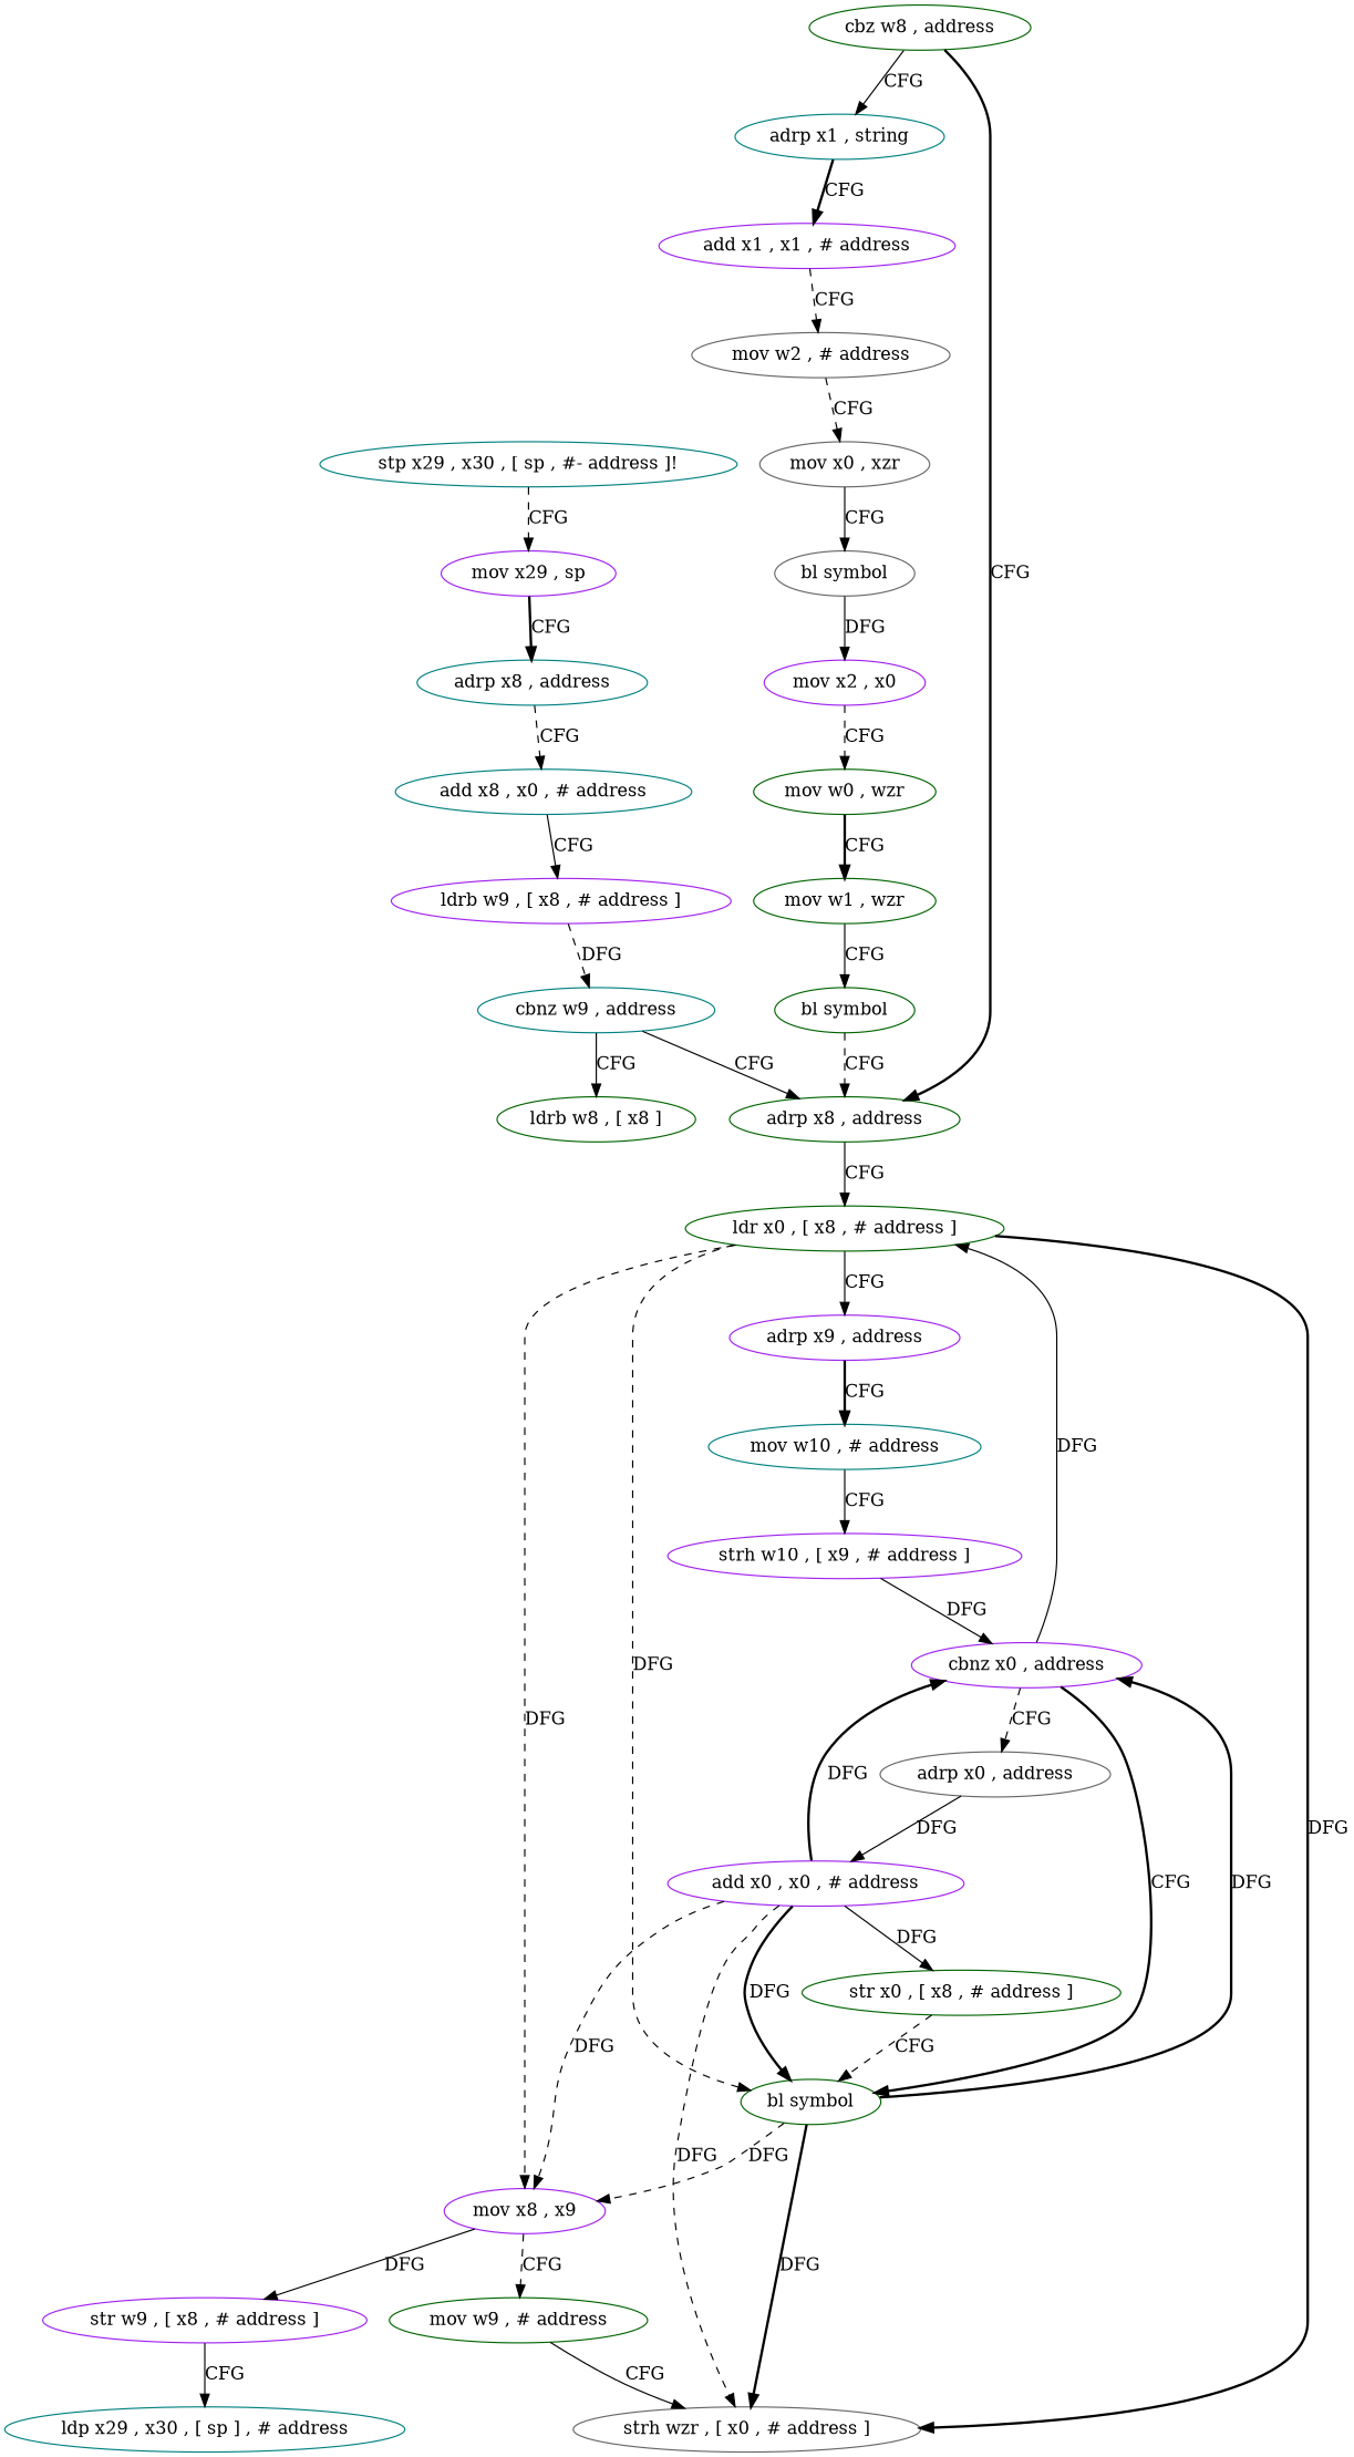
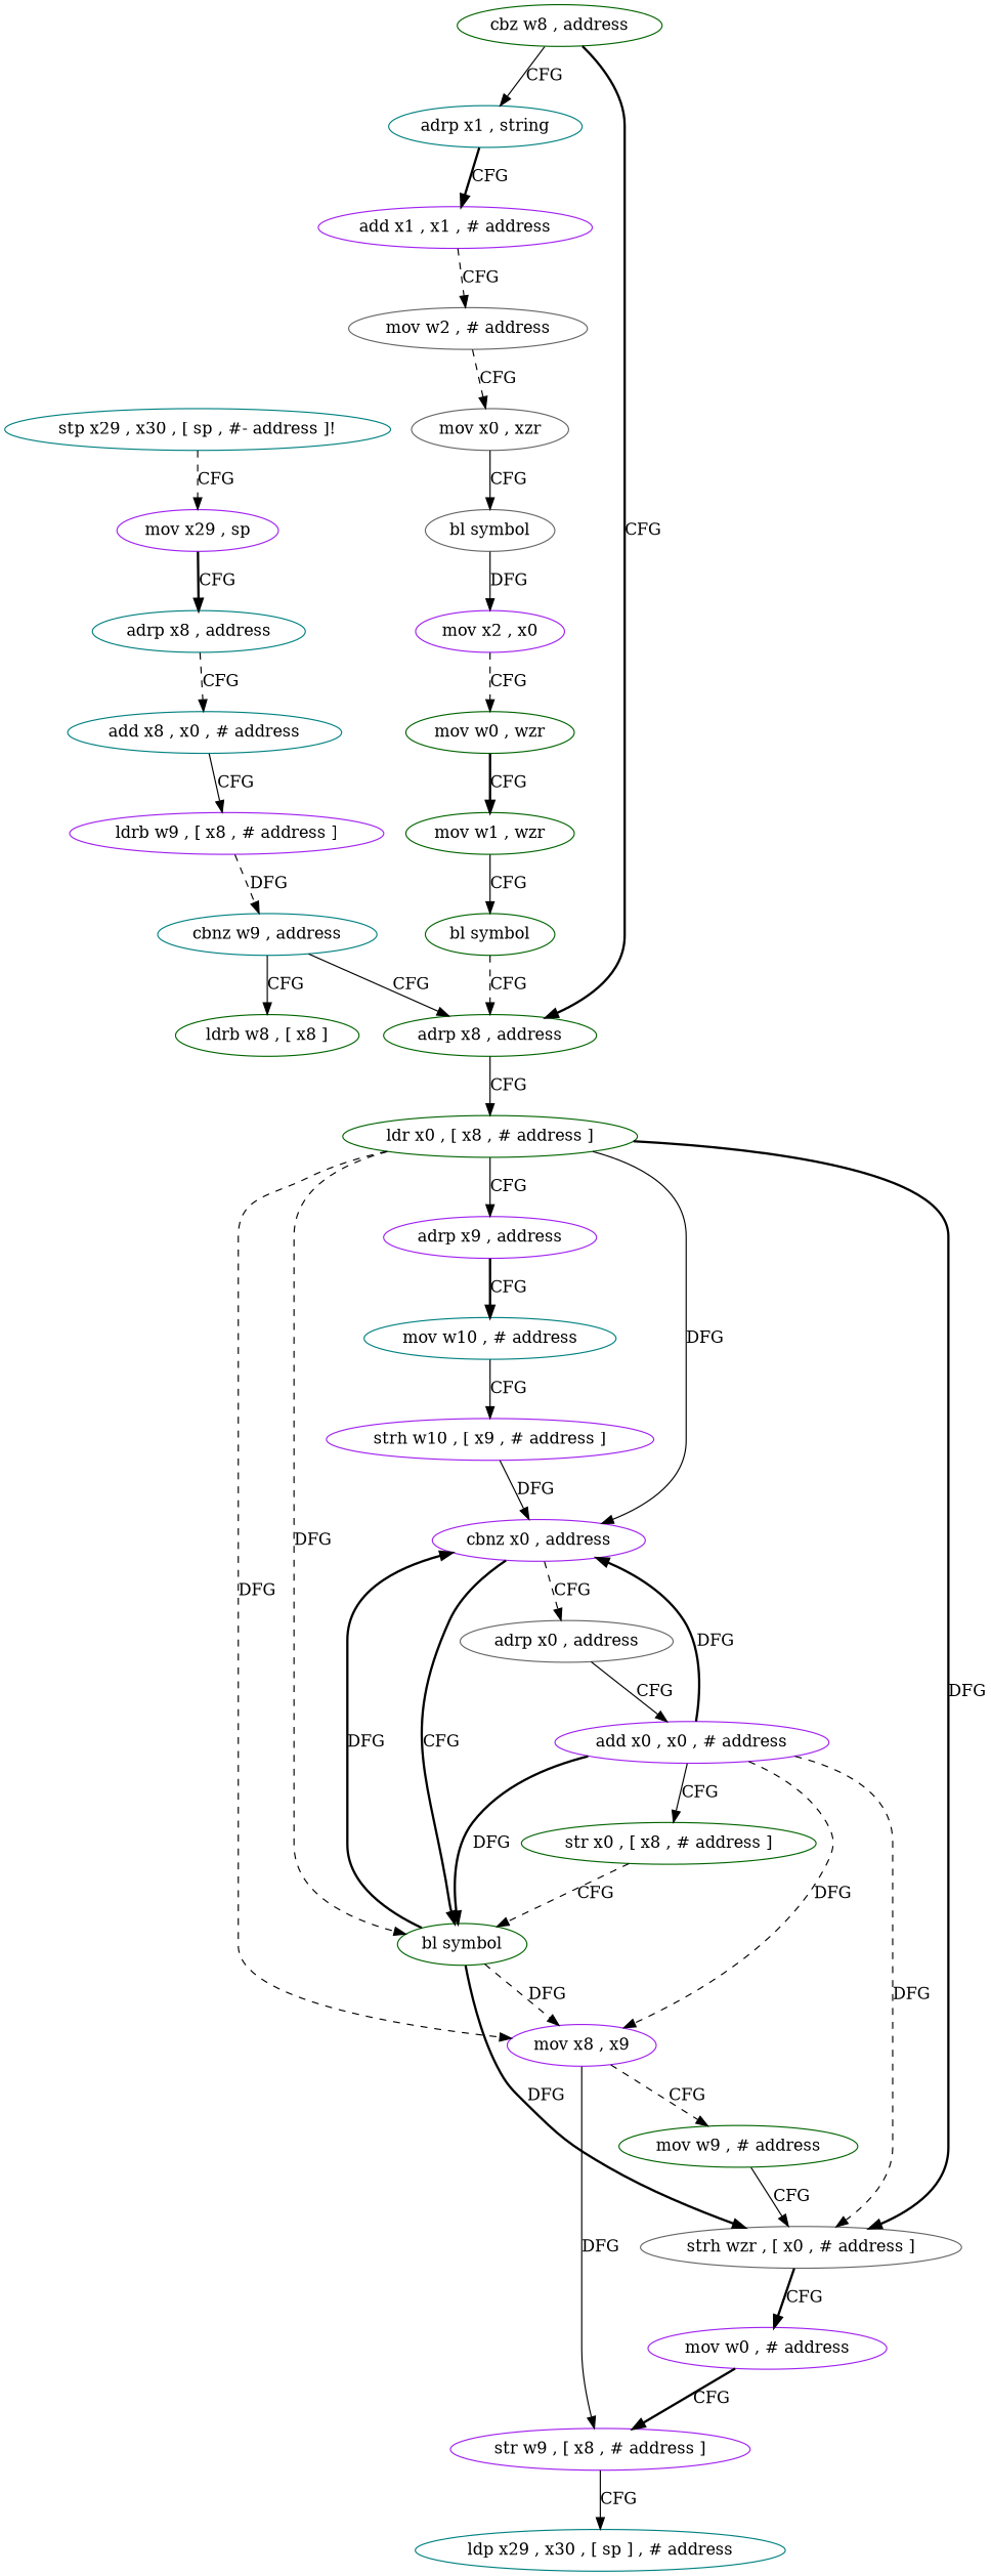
  digraph {
    node [color=purple]
    edge [style=solid]
    n1 [color=teal label="stp x29 , x30 , [ sp , #- address ]!"]
    n2 [label="mov x29 , sp"]
    n3 [color=teal label="adrp x8 , address"]
    n4 [color=teal label="add x8 , x0 , # address"]
    n5 [label="ldrb w9 , [ x8 , # address ]"]
    n6 [color=teal label="cbnz w9 , address"]
    n7 [color=darkgreen label="adrp x8 , address"]
    n8 [color=darkgreen label="ldrb w8 , [ x8 ]"]
    n9 [color=darkgreen label="ldr x0 , [ x8 , # address ]"]
    n10 [label="adrp x9 , address"]
    n11 [label="cbnz x0 , address"]
    n12 [color=darkgreen label="bl symbol"]
    n13 [label="mov x8 , x9"]
    n14 [color=gray40 label="strh wzr , [ x0 , # address ]"]
    n15 [color=darkgreen label="cbz w8 , address"]
    n16 [color=teal label="adrp x1 , string"]
    n17 [color=teal label="mov w10 , # address"]
    n18 [color=gray40 label="adrp x0 , address"]
    n19 [color=darkgreen label="mov w9 , # address"]
    n20 [label="str w9 , [ x8 , # address ]"]
+   n21 [label="mov w0 , # address"]
    n22 [label="strh w10 , [ x9 , # address ]"]
    n23 [label="add x0 , x0 , # address"]
    n24 [color=darkgreen label="str x0 , [ x8 , # address ]"]
    n25 [label="add x1 , x1 , # address"]
    n26 [color=gray40 label="mov w2 , # address"]
    n27 [color=teal label="ldp x29 , x30 , [ sp ] , # address"]
    n28 [color=gray40 label="mov x0 , xzr"]
    n29 [color=gray40 label="bl symbol"]
    n30 [label="mov x2 , x0"]
    n31 [color=darkgreen label="mov w0 , wzr"]
    n32 [color=darkgreen label="mov w1 , wzr"]
    n33 [color=darkgreen label="bl symbol"]
    n1 -> n2 [label=CFG style=dashed]
    n2 -> n3 [label=CFG style=bold]
    n3 -> n4 [label=CFG style=dashed]
    n4 -> n5 [label=CFG]
    n5 -> n6 [label=DFG style=dashed]
    n6 -> n7 [label=CFG]
    n6 -> n8 [label=CFG]
    n7 -> n9 [label=CFG]
    n9 -> n10 [label=CFG]
-   n11 -> n9 [label=DFG]
+   n9 -> n11 [label=DFG]
    n9 -> n12 [label=DFG style=dashed]
    n9 -> n13 [label=DFG style=dashed]
    n9 -> n14 [label=DFG style=bold]
    n10 -> n17 [label=CFG style=bold]
    n11 -> n12 [label=CFG style=bold]
    n11 -> n18 [label=CFG style=dashed]
    n12 -> n11 [label=DFG style=bold]
    n12 -> n13 [label=DFG style=dashed]
    n12 -> n14 [label=DFG style=bold]
    n13 -> n19 [label=CFG style=dashed]
    n13 -> n20 [label=DFG]
+   n14 -> n21 [label=CFG style=bold]
    n15 -> n7 [label=CFG style=bold]
    n15 -> n16 [label=CFG]
    n16 -> n25 [label=CFG style=bold]
    n17 -> n22 [label=CFG]
-   n18 -> n23 [label=DFG]
+   n18 -> n23 [label=CFG]
    n19 -> n14 [label=CFG]
    n20 -> n27 [label=CFG]
+   n21 -> n20 [label=CFG style=bold]
    n22 -> n11 [label=DFG]
    n23 -> n11 [label=DFG style=bold]
    n23 -> n12 [label=DFG style=bold]
    n23 -> n13 [label=DFG style=dashed]
    n23 -> n14 [label=DFG style=dashed]
-   n23 -> n24 [label=DFG]
+   n23 -> n24 [label=CFG]
    n24 -> n12 [label=CFG style=dashed]
    n25 -> n26 [label=CFG style=dashed]
    n26 -> n28 [label=CFG style=dashed]
    n28 -> n29 [label=CFG]
    n29 -> n30 [label=DFG]
    n30 -> n31 [label=CFG style=dashed]
    n31 -> n32 [label=CFG style=bold]
    n32 -> n33 [label=CFG]
    n33 -> n7 [label=CFG style=dashed]
  }
